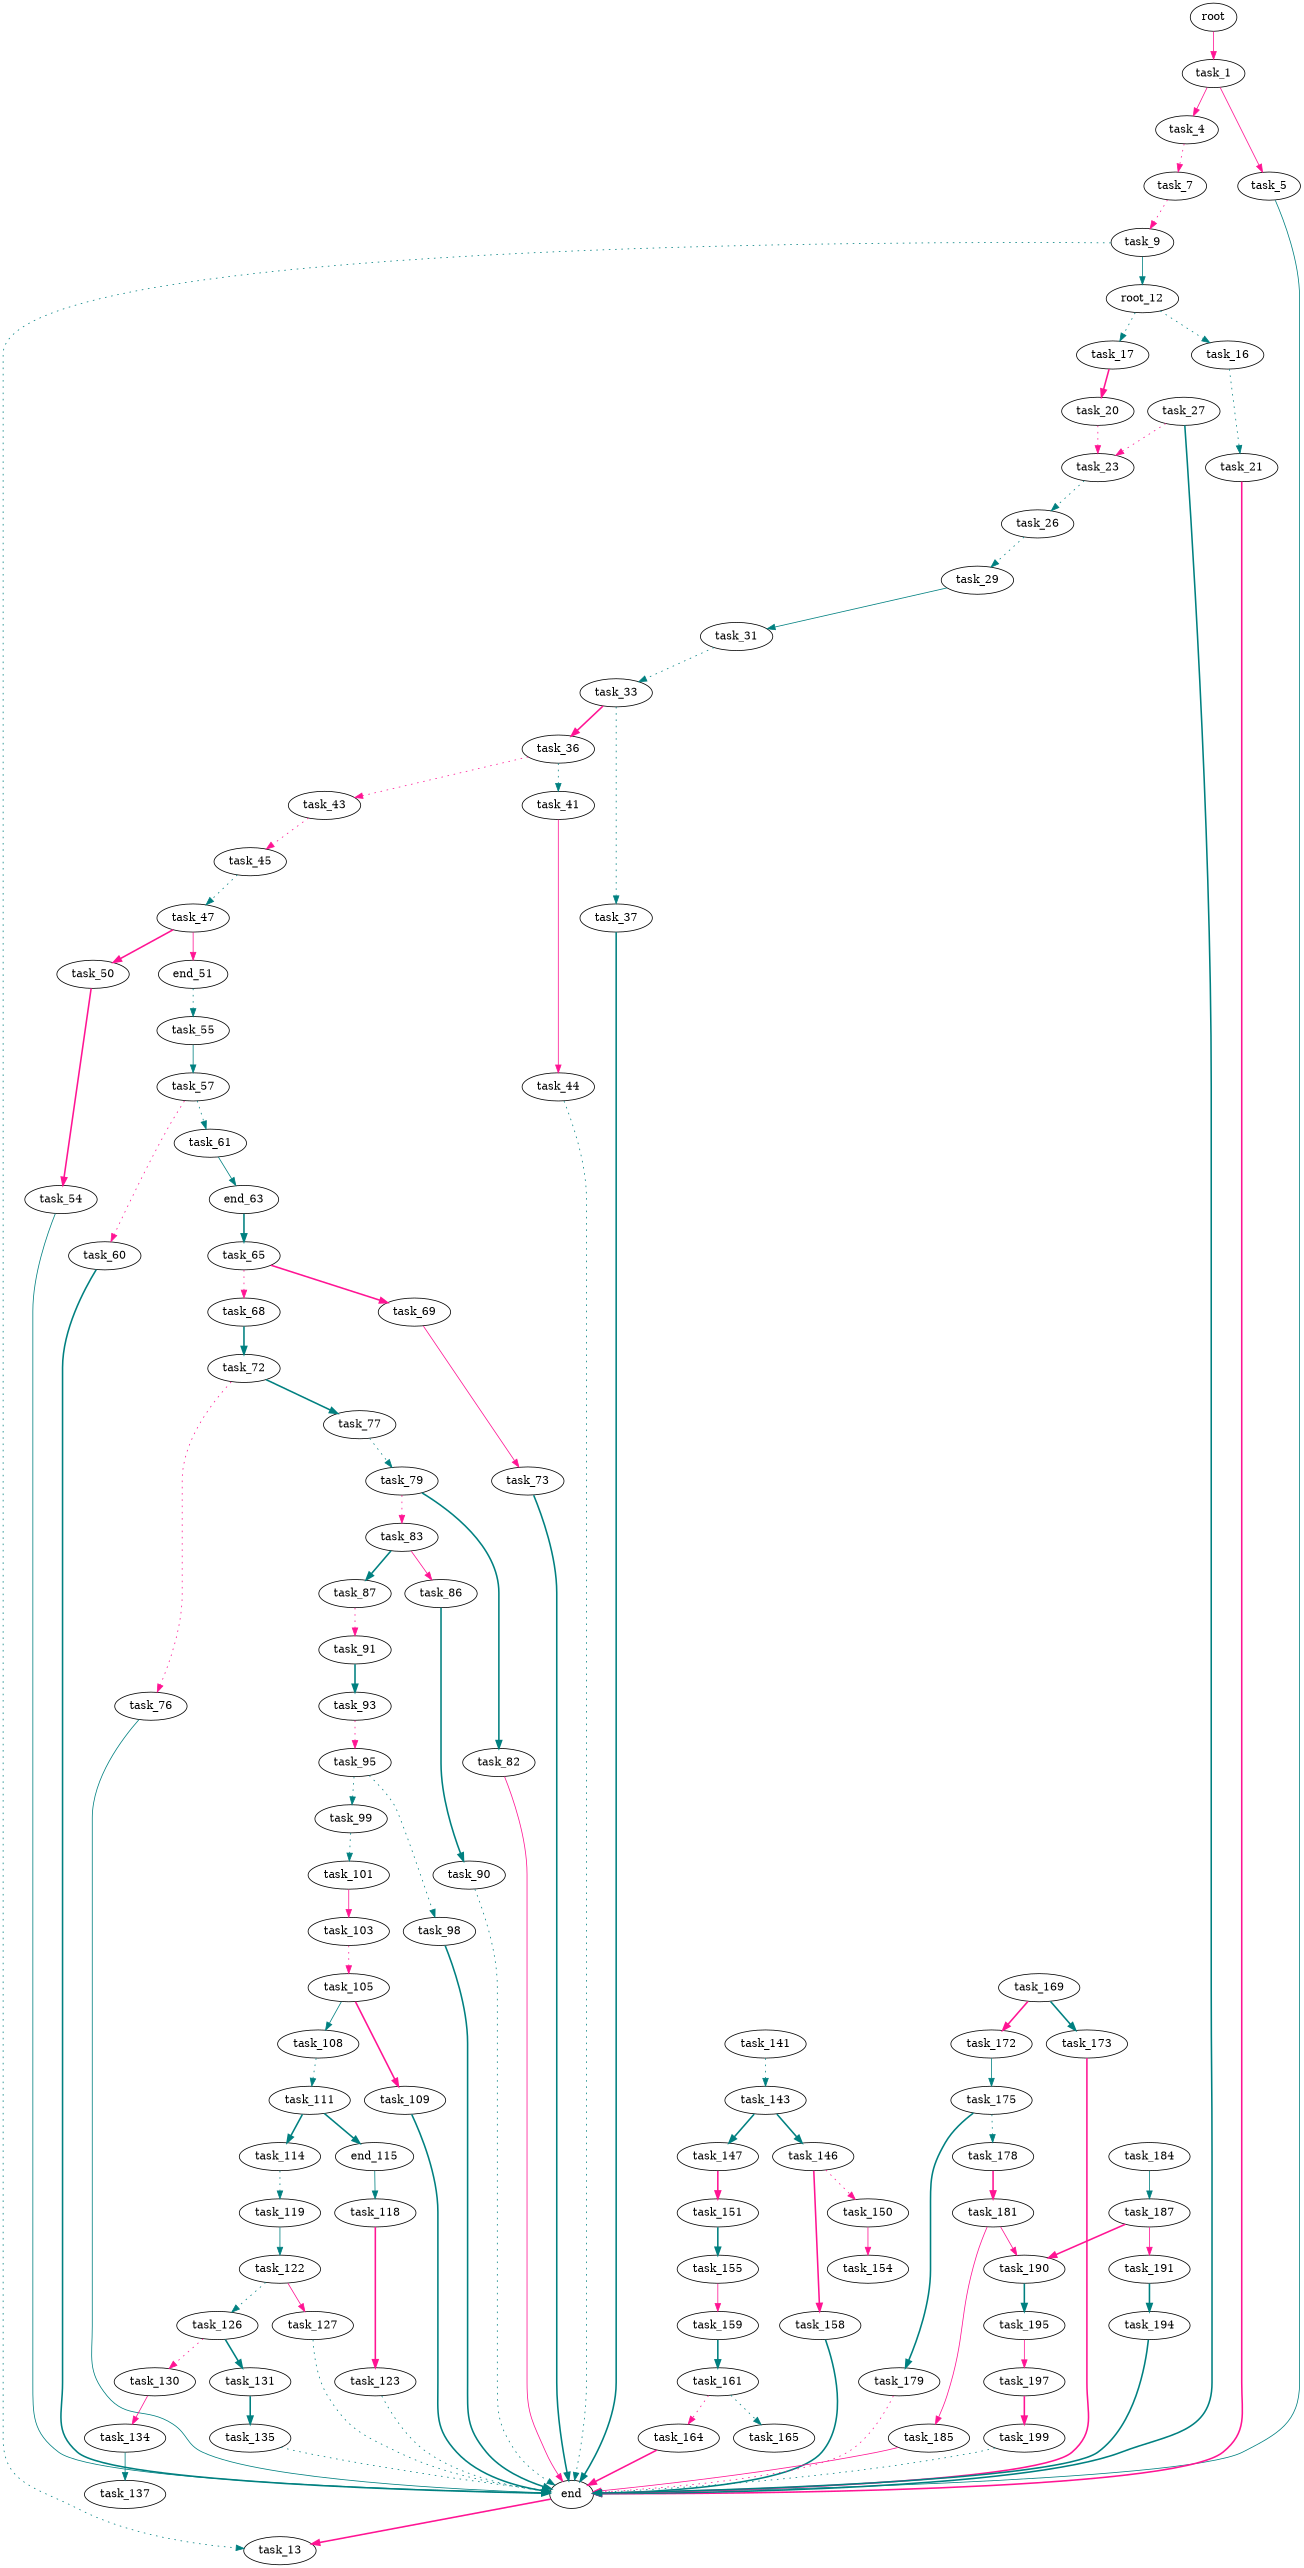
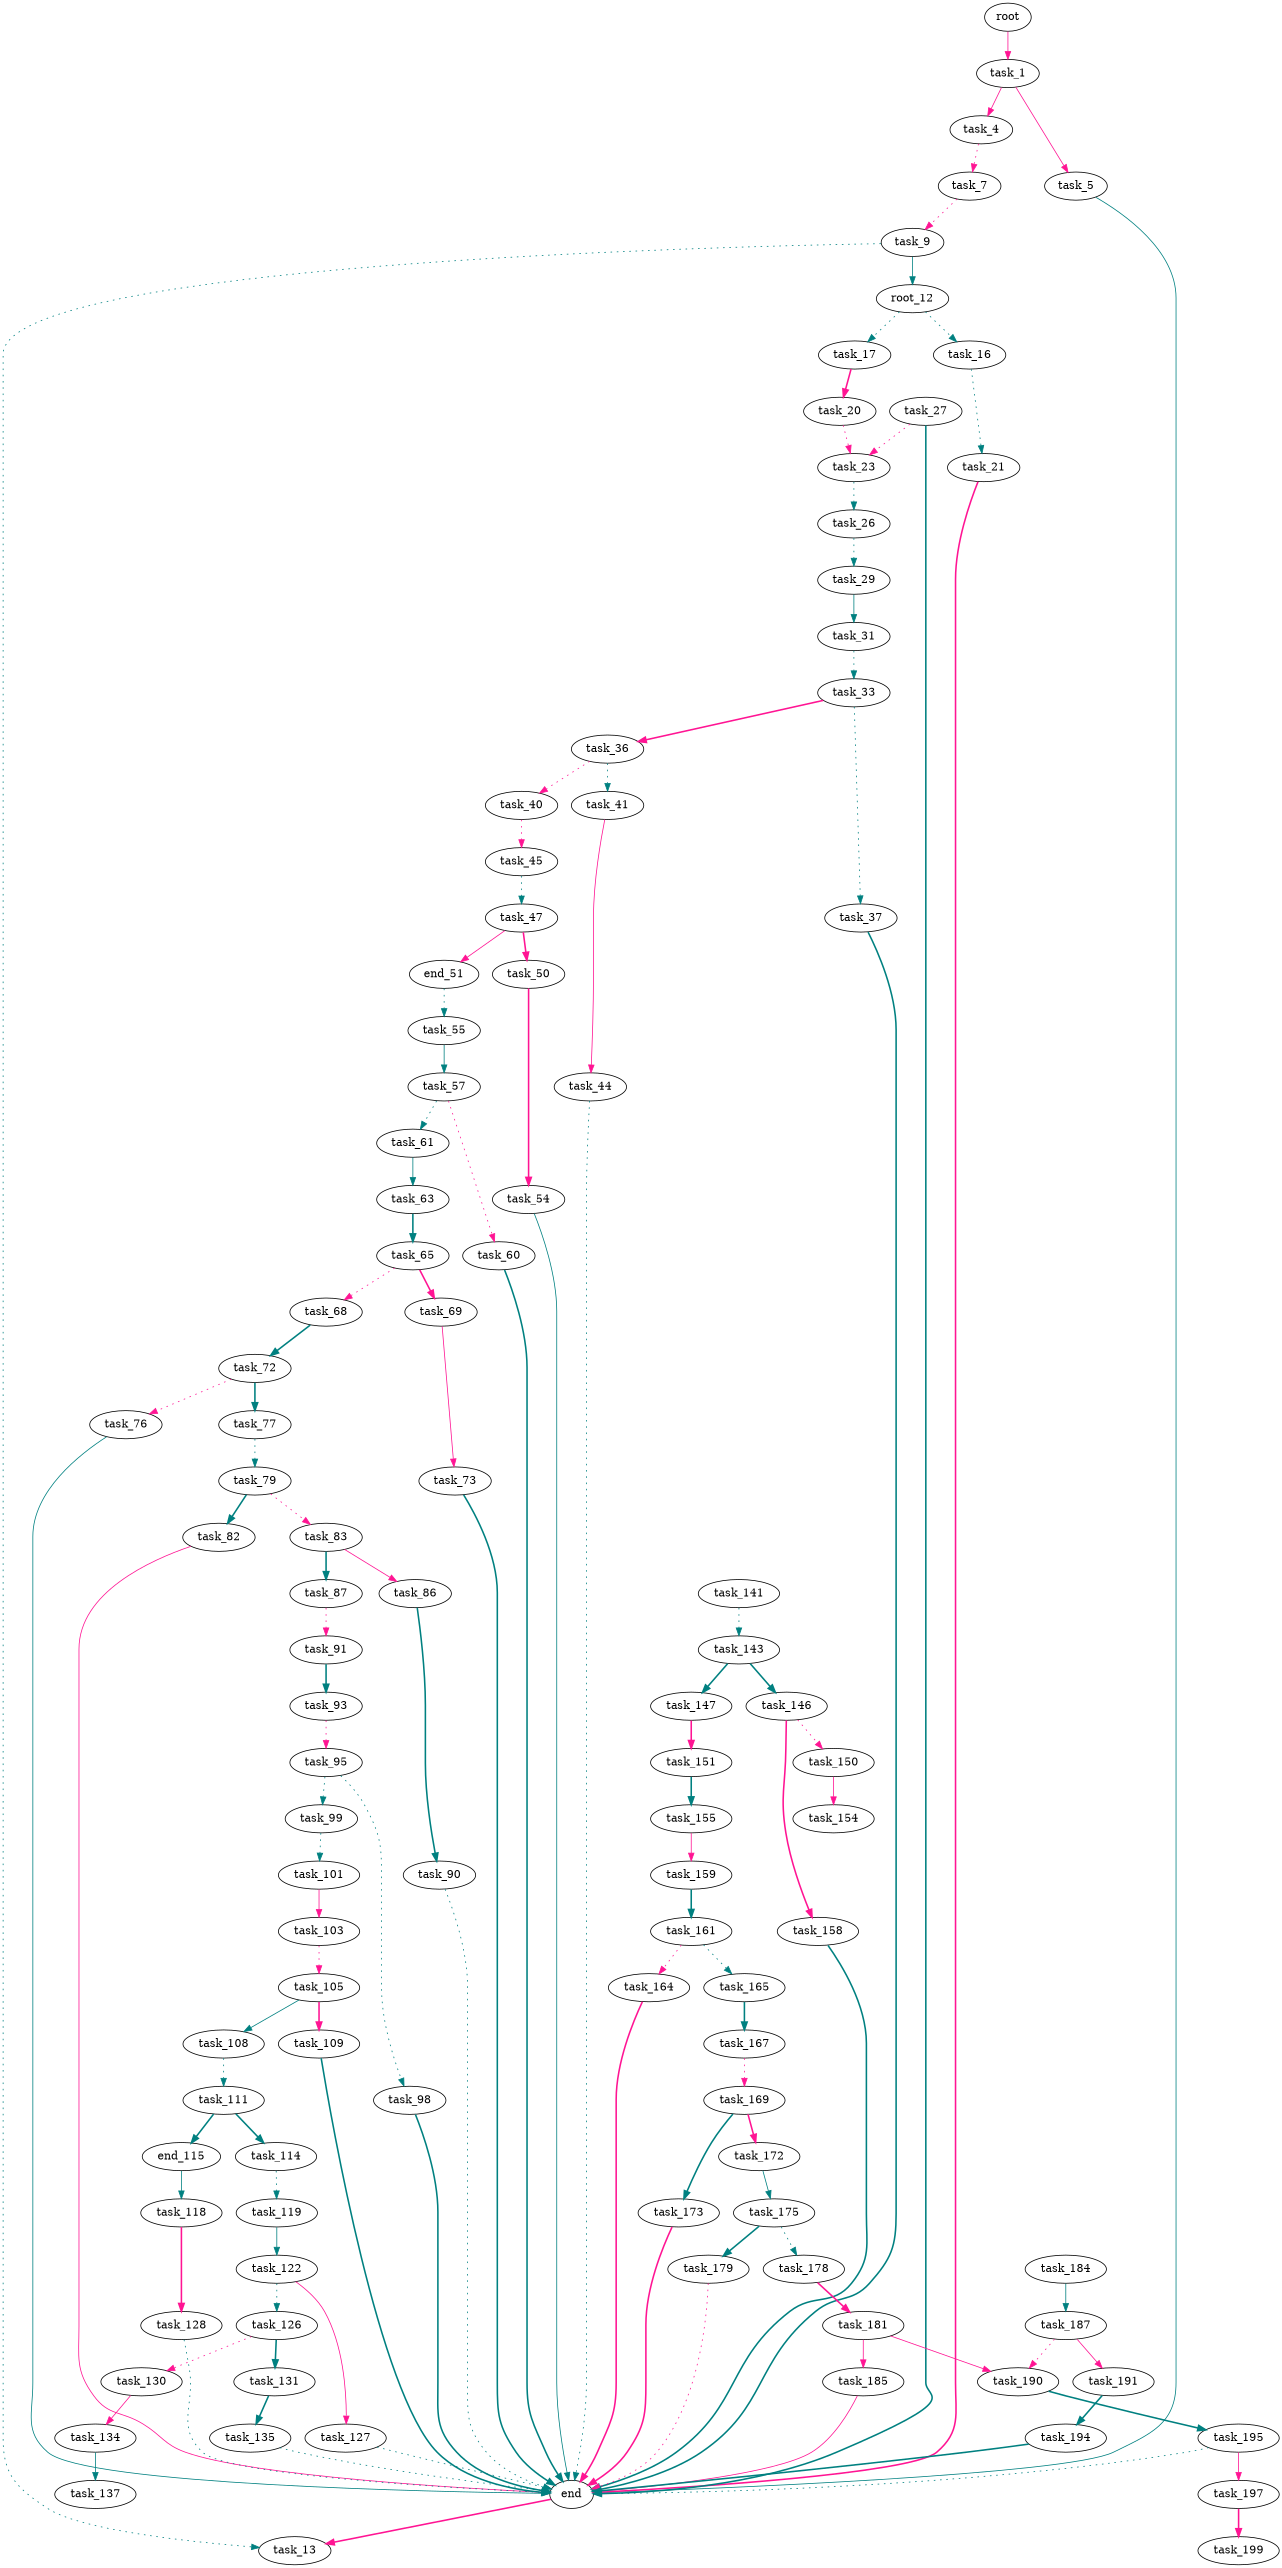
  digraph {
    edge [color=teal style=dotted]
    root
    task_1
    task_4
    task_5
    task_7
    end
    task_9
    task_13
    n9 [label=root_12]
    task_16
    task_17
    task_21
    task_20
    task_23
    task_26
    task_29
    task_27
    task_31
    task_33
    task_36
    task_37
-   task_40 [label=task_43]
+   task_40
    task_41
    task_45
    task_44
    task_47
    task_50
    n28 [label=end_51]
    task_54
    task_55
    task_57
    task_60
    task_61
-   task_63 [label=end_63]
+   task_63
    task_65
    task_68
    task_69
    task_72
    task_73
    task_76
    task_77
    task_79
    task_82
    task_83
    task_86
    task_87
    task_90
    task_91
    task_93
    task_95
    task_98
    task_99
    task_101
    task_103
    task_105
    task_108
    task_109
    task_111
    task_114
    n60 [label=end_115]
    task_119
    task_118
    task_122
-   task_123
+   task_123 [label=task_128]
    task_126
    task_127
    task_130
    task_131
    task_134
    task_135
    task_137
    task_141
    task_143
    task_146
    task_147
    task_150
    task_158
    task_151
    task_154
    task_155
    task_159
    task_161
    task_164
    task_165
+   task_167
    task_169
    task_172
    task_173
    task_175
    task_178
    task_179
    task_181
    task_185
    task_190
    task_184
    task_187
    task_191
    task_195
    task_194
    task_197
    task_199
    root -> task_1 [color=deeppink style=solid]
    task_1 -> task_4 [color=deeppink style=solid]
    task_1 -> task_5 [color=deeppink style=solid]
    task_4 -> task_7 [color=deeppink]
    task_5 -> end [style=solid]
    task_7 -> task_9 [color=deeppink]
    end -> task_13 [color=deeppink style=bold]
    task_9 -> task_13
    task_9 -> n9 [style=solid]
    n9 -> task_16
    n9 -> task_17
    task_16 -> task_21
    task_17 -> task_20 [color=deeppink style=bold]
    task_21 -> end [color=deeppink style=bold]
    task_20 -> task_23 [color=deeppink]
    task_23 -> task_26
    task_26 -> task_29
    task_29 -> task_31 [style=solid]
    task_27 -> end [style=bold]
    task_27 -> task_23 [color=deeppink]
    task_31 -> task_33
    task_33 -> task_36 [color=deeppink style=bold]
    task_33 -> task_37
    task_36 -> task_40 [color=deeppink]
    task_36 -> task_41
    task_37 -> end [style=bold]
    task_40 -> task_45 [color=deeppink]
    task_41 -> task_44 [color=deeppink style=solid]
    task_45 -> task_47
    task_44 -> end
    task_47 -> task_50 [color=deeppink style=bold]
    task_47 -> n28 [color=deeppink style=solid]
    task_50 -> task_54 [color=deeppink style=bold]
    n28 -> task_55
    task_54 -> end [style=solid]
    task_55 -> task_57 [style=solid]
    task_57 -> task_60 [color=deeppink]
    task_57 -> task_61
    task_60 -> end [style=bold]
    task_61 -> task_63 [style=solid]
    task_63 -> task_65 [style=bold]
    task_65 -> task_68 [color=deeppink]
    task_65 -> task_69 [color=deeppink style=bold]
    task_68 -> task_72 [style=bold]
    task_69 -> task_73 [color=deeppink style=solid]
    task_72 -> task_76 [color=deeppink]
    task_72 -> task_77 [style=bold]
    task_73 -> end [style=bold]
    task_76 -> end [style=solid]
    task_77 -> task_79
    task_79 -> task_82 [style=bold]
    task_79 -> task_83 [color=deeppink]
    task_82 -> end [color=deeppink style=solid]
    task_83 -> task_86 [color=deeppink style=solid]
    task_83 -> task_87 [style=bold]
    task_86 -> task_90 [style=bold]
    task_87 -> task_91 [color=deeppink]
    task_90 -> end
    task_91 -> task_93 [style=bold]
    task_93 -> task_95 [color=deeppink]
    task_95 -> task_98
    task_95 -> task_99
    task_98 -> end [style=bold]
    task_99 -> task_101
    task_101 -> task_103 [color=deeppink style=solid]
    task_103 -> task_105 [color=deeppink]
    task_105 -> task_108 [style=solid]
    task_105 -> task_109 [color=deeppink style=bold]
    task_108 -> task_111
    task_109 -> end [style=bold]
    task_111 -> task_114 [style=bold]
    task_111 -> n60 [style=bold]
    task_114 -> task_119
    n60 -> task_118 [style=solid]
    task_119 -> task_122 [style=solid]
    task_118 -> task_123 [color=deeppink style=bold]
    task_122 -> task_126
    task_122 -> task_127 [color=deeppink style=solid]
    task_123 -> end
    task_126 -> task_130 [color=deeppink]
    task_126 -> task_131 [style=bold]
    task_127 -> end
    task_130 -> task_134 [color=deeppink style=solid]
    task_131 -> task_135 [style=bold]
    task_134 -> task_137 [style=solid]
    task_135 -> end
    task_141 -> task_143
    task_143 -> task_146 [style=bold]
    task_143 -> task_147 [style=bold]
    task_146 -> task_150 [color=deeppink]
    task_146 -> task_158 [color=deeppink style=bold]
    task_147 -> task_151 [color=deeppink style=bold]
    task_150 -> task_154 [color=deeppink style=solid]
    task_158 -> end [style=bold]
    task_151 -> task_155 [style=bold]
    task_155 -> task_159 [color=deeppink style=solid]
    task_159 -> task_161 [style=bold]
    task_161 -> task_164 [color=deeppink]
    task_161 -> task_165
    task_164 -> end [color=deeppink style=bold]
+   task_165 -> task_167 [style=bold]
+   task_167 -> task_169 [color=deeppink]
    task_169 -> task_172 [color=deeppink style=bold]
    task_169 -> task_173 [style=bold]
    task_172 -> task_175 [style=solid]
    task_173 -> end [color=deeppink style=bold]
    task_175 -> task_178
    task_175 -> task_179 [style=bold]
    task_178 -> task_181 [color=deeppink style=bold]
    task_179 -> end [color=deeppink]
    task_181 -> task_185 [color=deeppink style=solid]
    task_181 -> task_190 [color=deeppink style=solid]
    task_185 -> end [color=deeppink style=solid]
    task_190 -> task_195 [style=bold]
    task_184 -> task_187 [style=solid]
-   task_187 -> task_190 [color=deeppink style=bold]
+   task_187 -> task_190 [color=deeppink]
    task_187 -> task_191 [color=deeppink style=solid]
    task_191 -> task_194 [style=bold]
    task_195 -> task_197 [color=deeppink style=solid]
    task_194 -> end [style=bold]
    task_197 -> task_199 [color=deeppink style=bold]
-   task_199 -> end
+   task_195 -> end
  }
